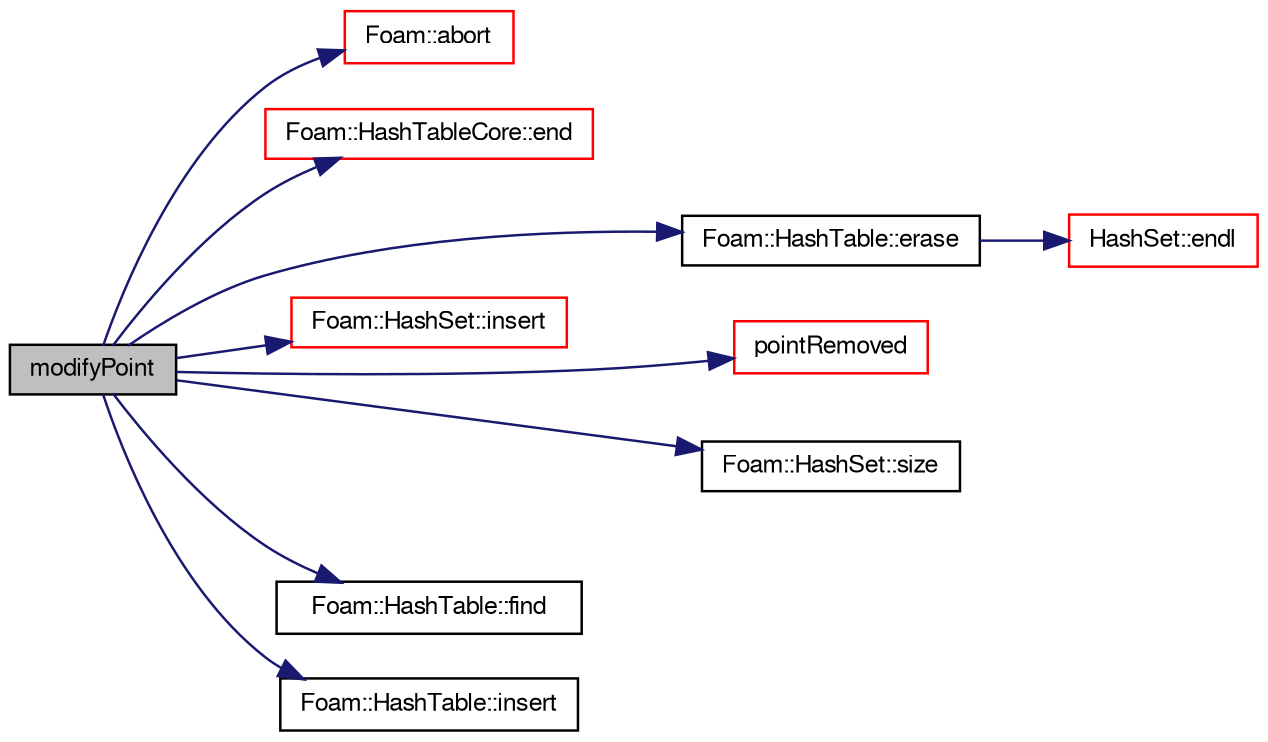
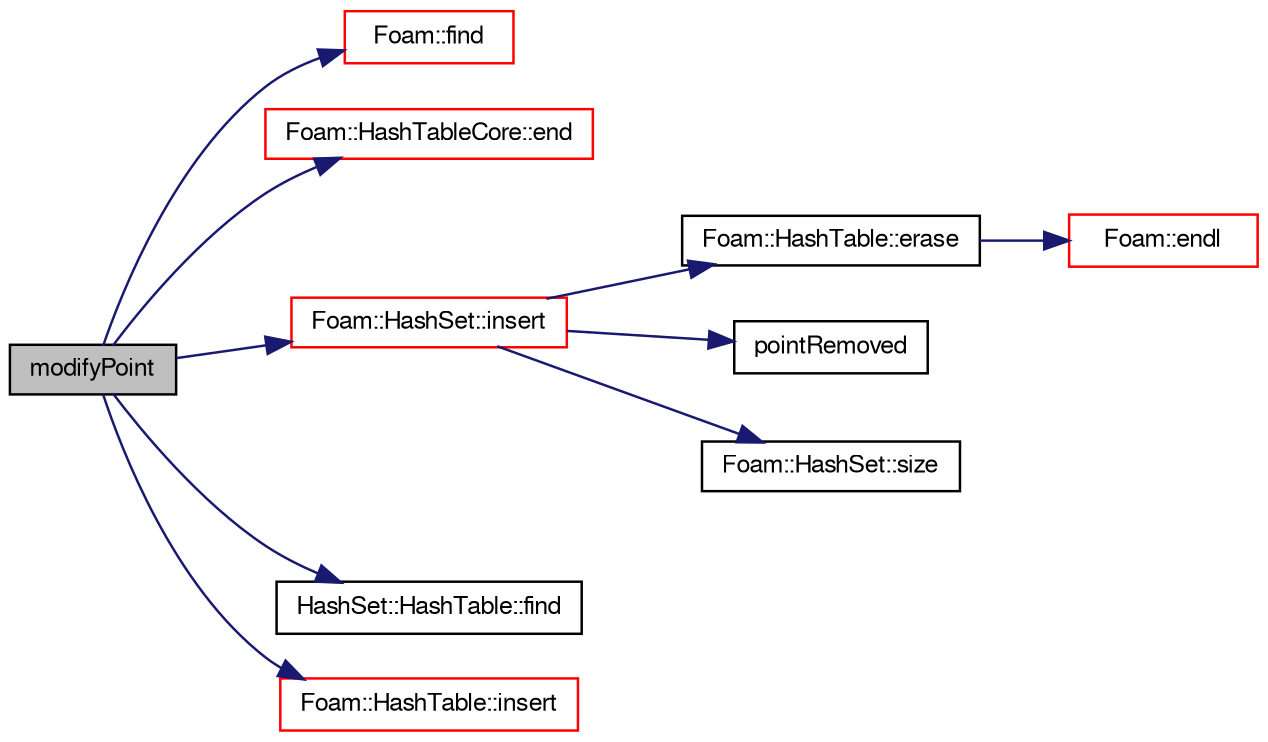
  digraph {
    rankdir=LR
    node [color=black fontname=FreeSans fontsize=10 shape=record]
    edge [color=midnightblue fontname=FreeSans fontsize=10 labelfontname=FreeSans labelfontsize=10 style=solid]
    n1 [fillcolor=grey75 fontcolor=black height=0.2 label=modifyPoint style=filled width=0.4]
-   n2 [color=red height=0.2 label="Foam::abort" width=0.4]
+   n2 [color=red height=0.2 label="Foam::find" width=0.4]
    n3 [color=red height=0.2 label="Foam::HashTableCore::end" width=0.4]
    n4 [height=0.2 label="Foam::HashTable::erase" width=0.4]
-   n5 [height=0.2 label="Foam::HashTable::find" width=0.4]
+   n5 [height=0.2 label="HashSet::HashTable::find" width=0.4]
    n6 [color=red height=0.2 label="Foam::HashSet::insert" width=0.4]
-   n7 [height=0.2 label="Foam::HashTable::insert" width=0.4]
-   n8 [color=red height=0.2 label=pointRemoved width=0.4]
+   n7 [color=red height=0.2 label="Foam::HashTable::insert" width=0.4]
+   n8 [height=0.2 label=pointRemoved width=0.4]
    n9 [height=0.2 label="Foam::HashSet::size" width=0.4]
-   n10 [color=red height=0.2 label="HashSet::endl" width=0.4]
+   n10 [color=red height=0.2 label="Foam::endl" width=0.4]
    n1 -> n2
    n1 -> n3
-   n1 -> n4
+   n6 -> n4
    n1 -> n5
    n1 -> n6
    n1 -> n7
-   n1 -> n8
-   n1 -> n9
+   n6 -> n8
+   n6 -> n9
    n4 -> n10
  }
